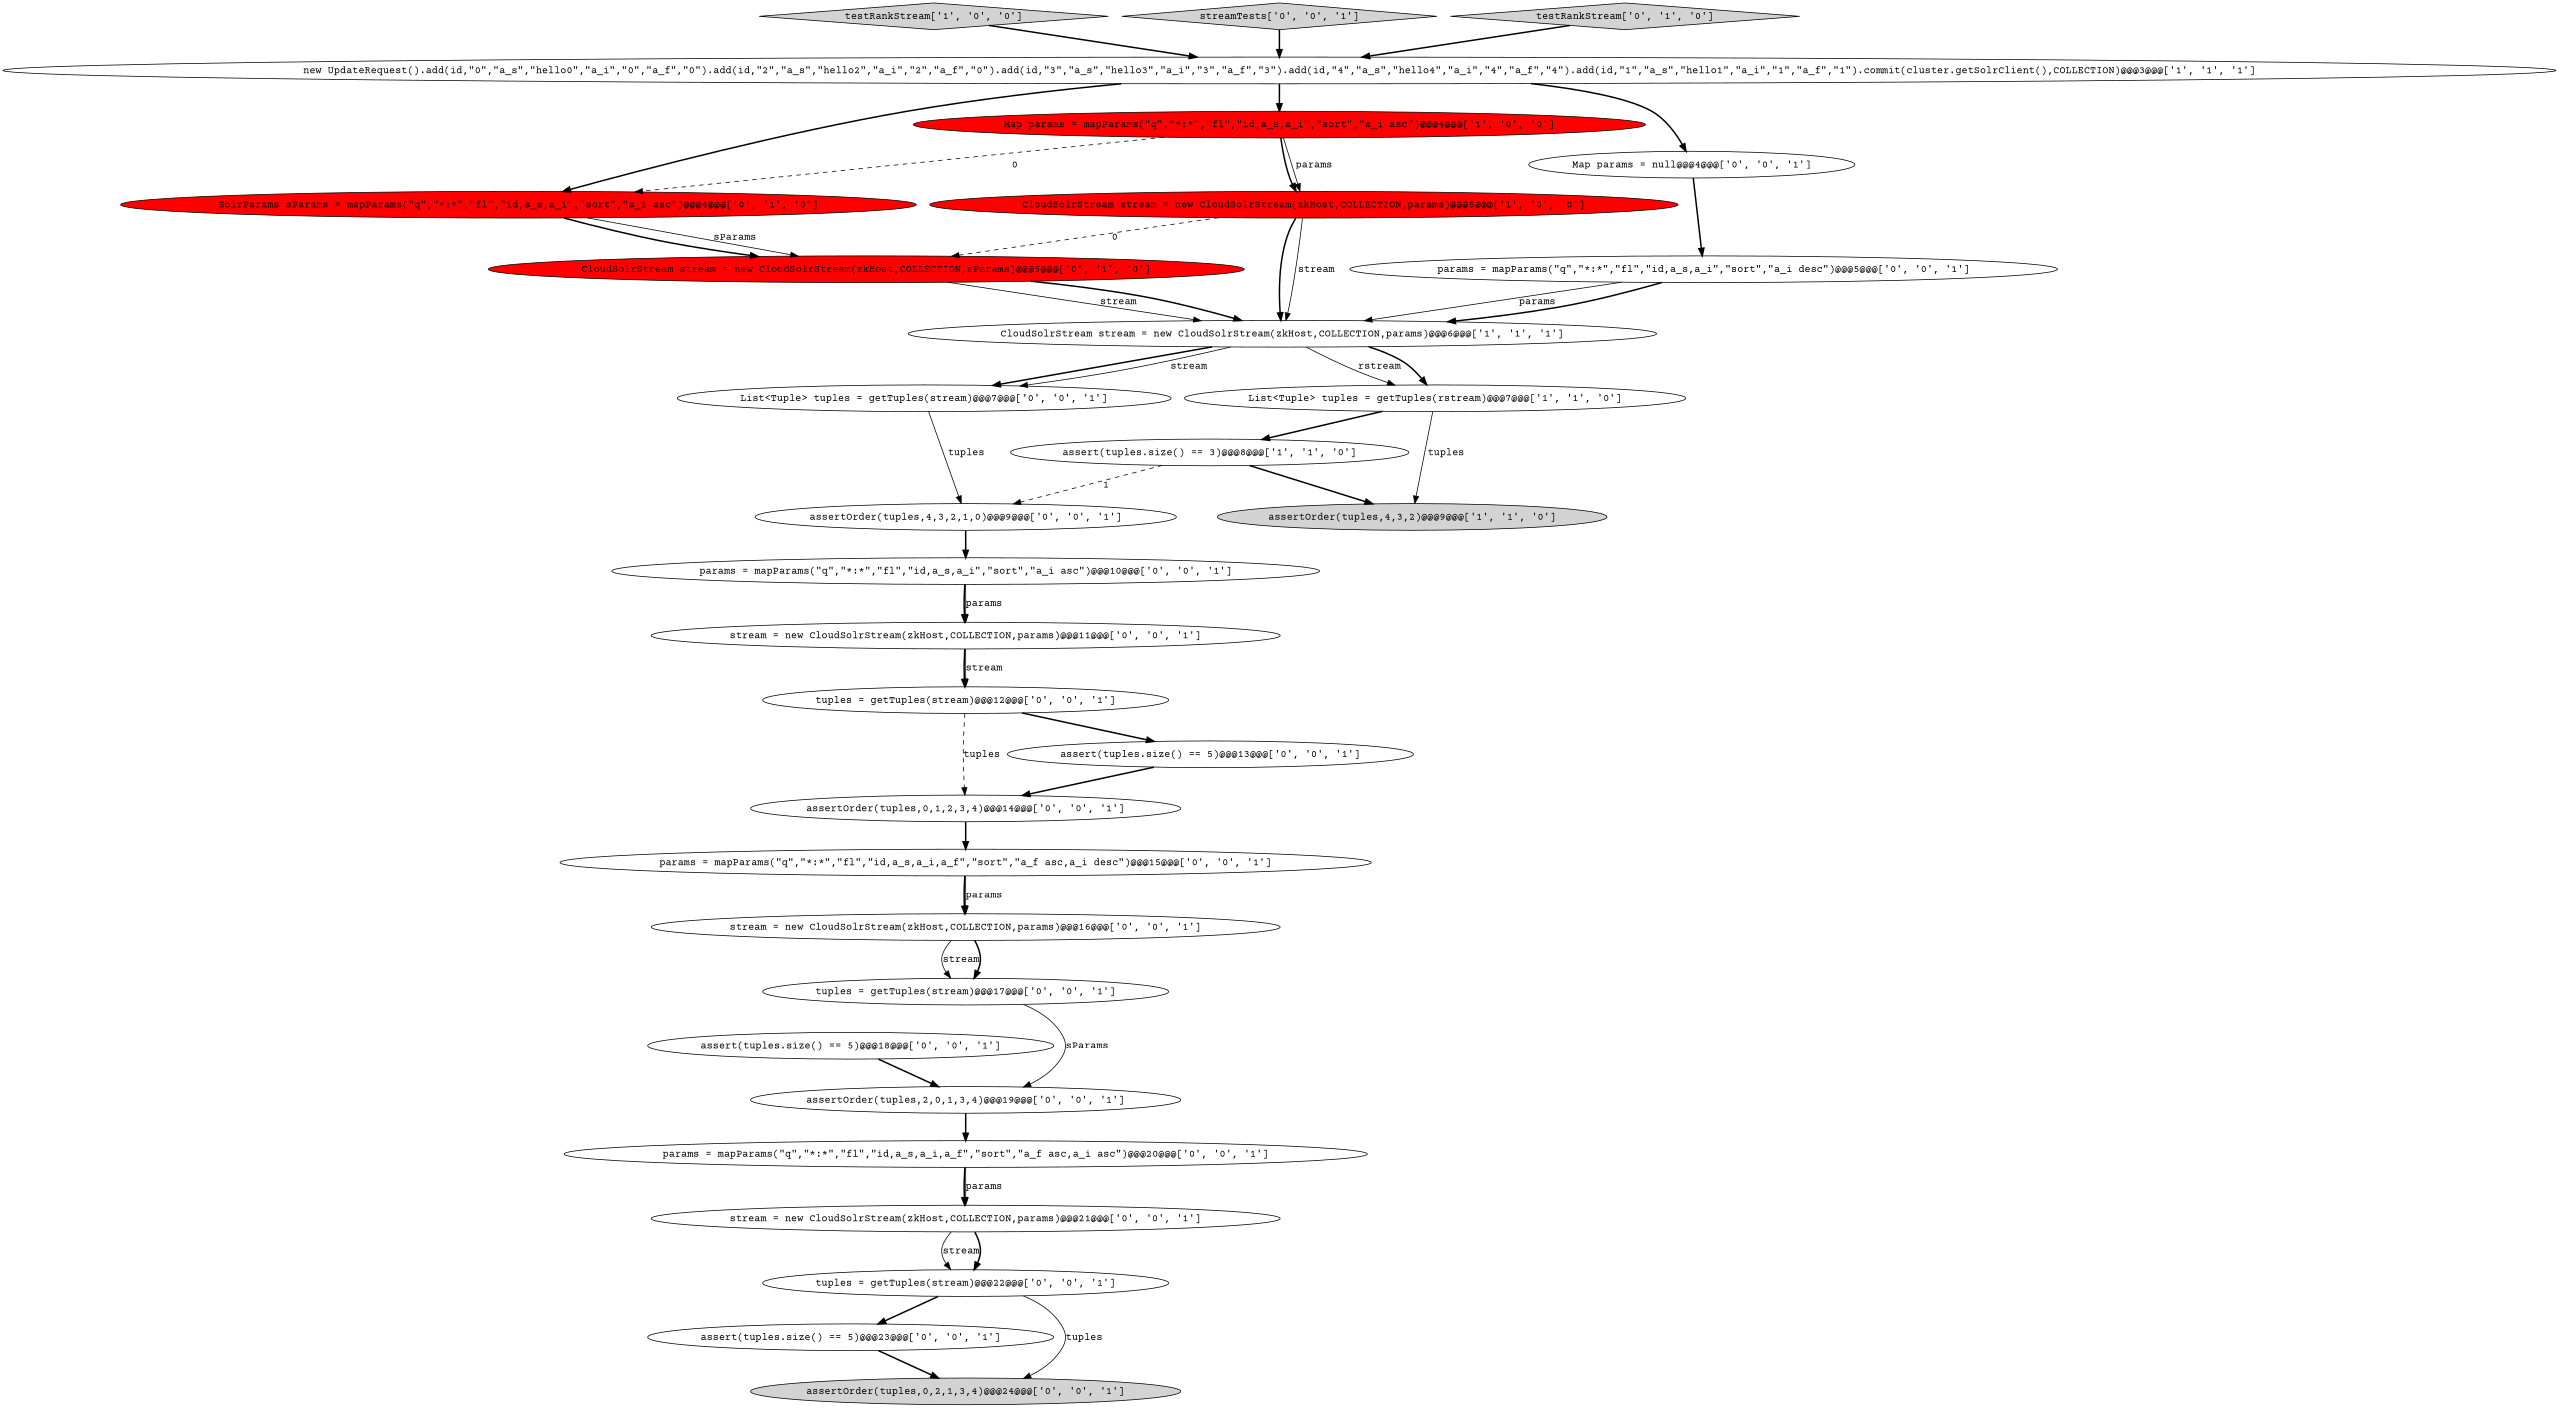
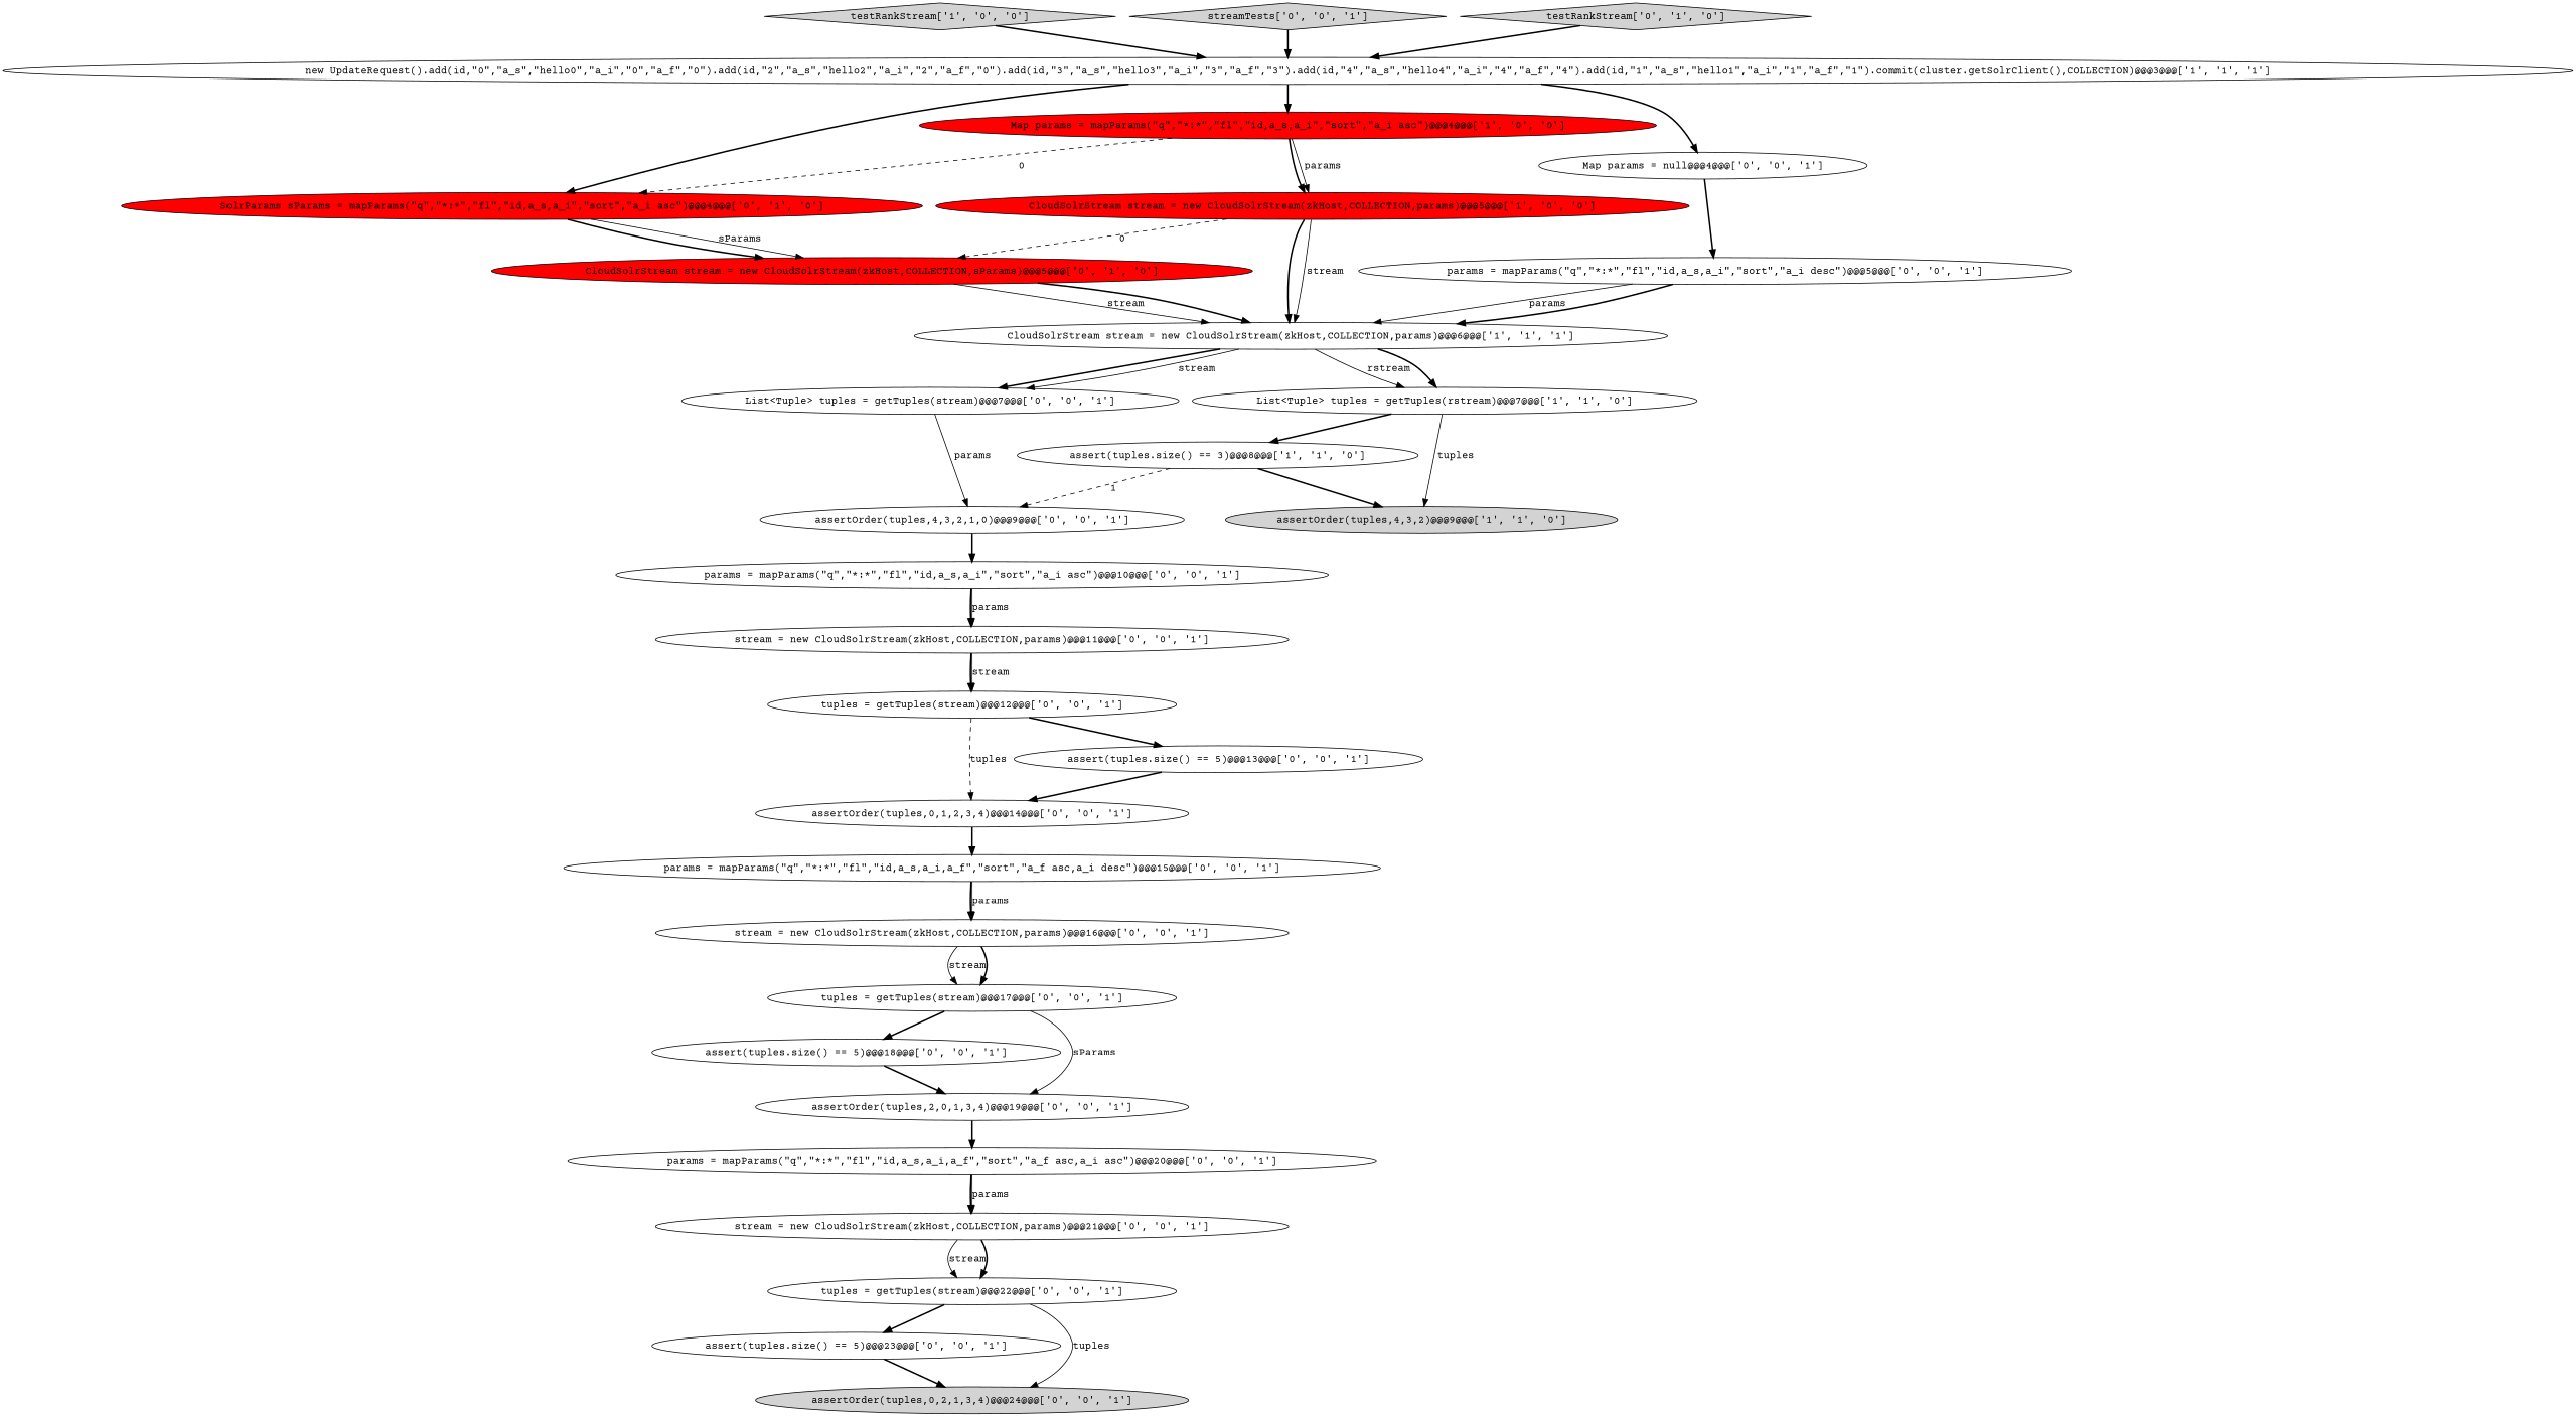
  digraph {
    fontname="Courier Prime"
    node [fillcolor=white fontname="Courier Prime" shape=ellipse style=filled]
    edge [fontname="Courier Prime" style=bold]
    n1 [fillcolor=red label="CloudSolrStream stream = new CloudSolrStream(zkHost,COLLECTION,params)@@@5@@@['1', '0', '0']"]
    n2 [fillcolor=red label="CloudSolrStream stream = new CloudSolrStream(zkHost,COLLECTION,sParams)@@@5@@@['0', '1', '0']"]
    n3 [label="CloudSolrStream stream = new CloudSolrStream(zkHost,COLLECTION,params)@@@6@@@['1', '1', '1']"]
    n4 [label="List<Tuple> tuples = getTuples(stream)@@@7@@@['0', '0', '1']"]
    n5 [label="List<Tuple> tuples = getTuples(rstream)@@@7@@@['1', '1', '0']"]
    n6 [label="params = mapParams(\"q\",\"*:*\",\"fl\",\"id,a_s,a_i,a_f\",\"sort\",\"a_f asc,a_i asc\")@@@20@@@['0', '0', '1']"]
    n7 [label="stream = new CloudSolrStream(zkHost,COLLECTION,params)@@@21@@@['0', '0', '1']"]
    n8 [label="tuples = getTuples(stream)@@@22@@@['0', '0', '1']"]
    n9 [label="assertOrder(tuples,0,1,2,3,4)@@@14@@@['0', '0', '1']"]
    n10 [label="params = mapParams(\"q\",\"*:*\",\"fl\",\"id,a_s,a_i,a_f\",\"sort\",\"a_f asc,a_i desc\")@@@15@@@['0', '0', '1']"]
    n11 [label="stream = new CloudSolrStream(zkHost,COLLECTION,params)@@@16@@@['0', '0', '1']"]
    n12 [label="tuples = getTuples(stream)@@@17@@@['0', '0', '1']"]
    n13 [label="assert(tuples.size() == 5)@@@18@@@['0', '0', '1']"]
    n14 [label="assertOrder(tuples,2,0,1,3,4)@@@19@@@['0', '0', '1']"]
    n15 [fillcolor=red label="Map params = mapParams(\"q\",\"*:*\",\"fl\",\"id,a_s,a_i\",\"sort\",\"a_i asc\")@@@4@@@['1', '0', '0']"]
    n16 [fillcolor=red label="SolrParams sParams = mapParams(\"q\",\"*:*\",\"fl\",\"id,a_s,a_i\",\"sort\",\"a_i asc\")@@@4@@@['0', '1', '0']"]
    n17 [label="assert(tuples.size() == 5)@@@23@@@['0', '0', '1']"]
    n18 [fillcolor=lightgray label="assertOrder(tuples,0,2,1,3,4)@@@24@@@['0', '0', '1']"]
    n19 [label="assertOrder(tuples,4,3,2,1,0)@@@9@@@['0', '0', '1']"]
    n20 [label="params = mapParams(\"q\",\"*:*\",\"fl\",\"id,a_s,a_i\",\"sort\",\"a_i asc\")@@@10@@@['0', '0', '1']"]
    n21 [label="tuples = getTuples(stream)@@@12@@@['0', '0', '1']"]
    n22 [label="assert(tuples.size() == 5)@@@13@@@['0', '0', '1']"]
    n23 [fillcolor=lightgray label="testRankStream['1', '0', '0']" shape=diamond]
    n24 [label="new UpdateRequest().add(id,\"0\",\"a_s\",\"hello0\",\"a_i\",\"0\",\"a_f\",\"0\").add(id,\"2\",\"a_s\",\"hello2\",\"a_i\",\"2\",\"a_f\",\"0\").add(id,\"3\",\"a_s\",\"hello3\",\"a_i\",\"3\",\"a_f\",\"3\").add(id,\"4\",\"a_s\",\"hello4\",\"a_i\",\"4\",\"a_f\",\"4\").add(id,\"1\",\"a_s\",\"hello1\",\"a_i\",\"1\",\"a_f\",\"1\").commit(cluster.getSolrClient(),COLLECTION)@@@3@@@['1', '1', '1']"]
    n25 [label="Map params = null@@@4@@@['0', '0', '1']"]
    n26 [fillcolor=lightgray label="streamTests['0', '0', '1']" shape=diamond]
    n27 [label="params = mapParams(\"q\",\"*:*\",\"fl\",\"id,a_s,a_i\",\"sort\",\"a_i desc\")@@@5@@@['0', '0', '1']"]
    n28 [label="stream = new CloudSolrStream(zkHost,COLLECTION,params)@@@11@@@['0', '0', '1']"]
    n29 [label="assert(tuples.size() == 3)@@@8@@@['1', '1', '0']"]
    n30 [fillcolor=lightgray label="assertOrder(tuples,4,3,2)@@@9@@@['1', '1', '0']"]
    n31 [fillcolor=lightgray label="testRankStream['0', '1', '0']" shape=diamond]
    n1 -> n2 [label=0 style=dashed]
    n1 -> n3
    n1 -> n3 [label=stream style=solid]
    n2 -> n3 [label=stream style=solid]
    n2 -> n3
    n3 -> n4
    n3 -> n4 [label=stream style=solid]
    n3 -> n5 [label=rstream style=solid]
    n3 -> n5
-   n4 -> n19 [label=tuples style=solid]
+   n4 -> n19 [label=params style=solid]
    n5 -> n29
    n5 -> n30 [label=tuples style=solid]
    n6 -> n7
    n6 -> n7 [label=params style=solid]
    n7 -> n8 [label=stream style=solid]
    n7 -> n8
    n8 -> n17
    n8 -> n18 [label=tuples style=solid]
    n9 -> n10
    n10 -> n11
    n10 -> n11 [label=params style=solid]
    n11 -> n12 [label=stream style=solid]
    n11 -> n12
+   n12 -> n13
    n12 -> n14 [label=sParams style=solid]
    n13 -> n14
    n14 -> n6
    n15 -> n1 [label=params style=solid]
    n15 -> n1
    n15 -> n16 [label=0 style=dashed]
    n16 -> n2 [label=sParams style=solid]
    n16 -> n2
    n17 -> n18
    n19 -> n20
    n20 -> n28
    n20 -> n28 [label=params style=solid]
    n21 -> n9 [label=tuples style=dashed]
    n21 -> n22
    n22 -> n9
    n23 -> n24
    n24 -> n15
    n24 -> n16
    n24 -> n25
    n25 -> n27
    n26 -> n24
    n27 -> n3 [label=params style=solid]
    n27 -> n3
    n28 -> n21
    n28 -> n21 [label=stream style=solid]
    n29 -> n19 [label=1 style=dashed]
    n29 -> n30
    n31 -> n24
  }
